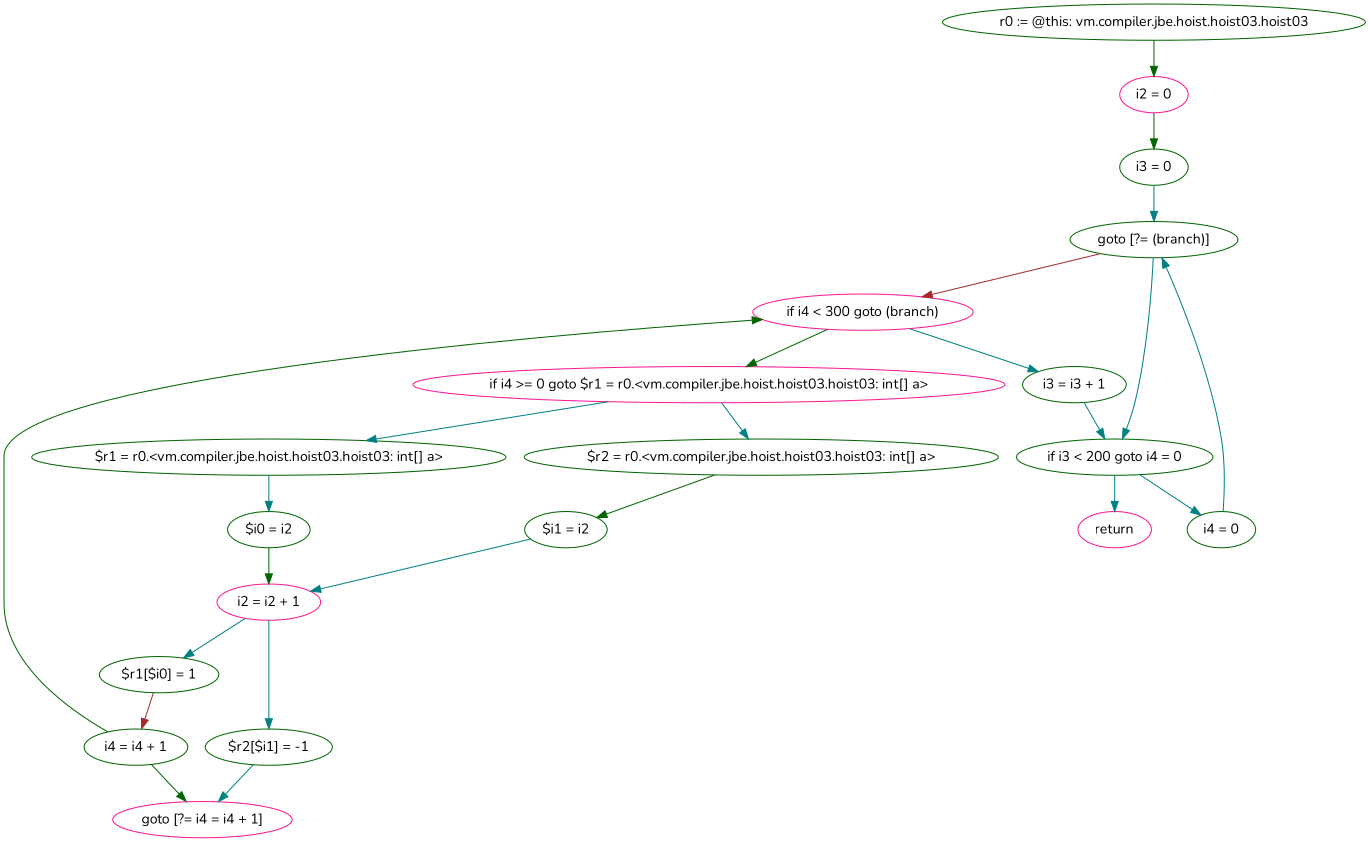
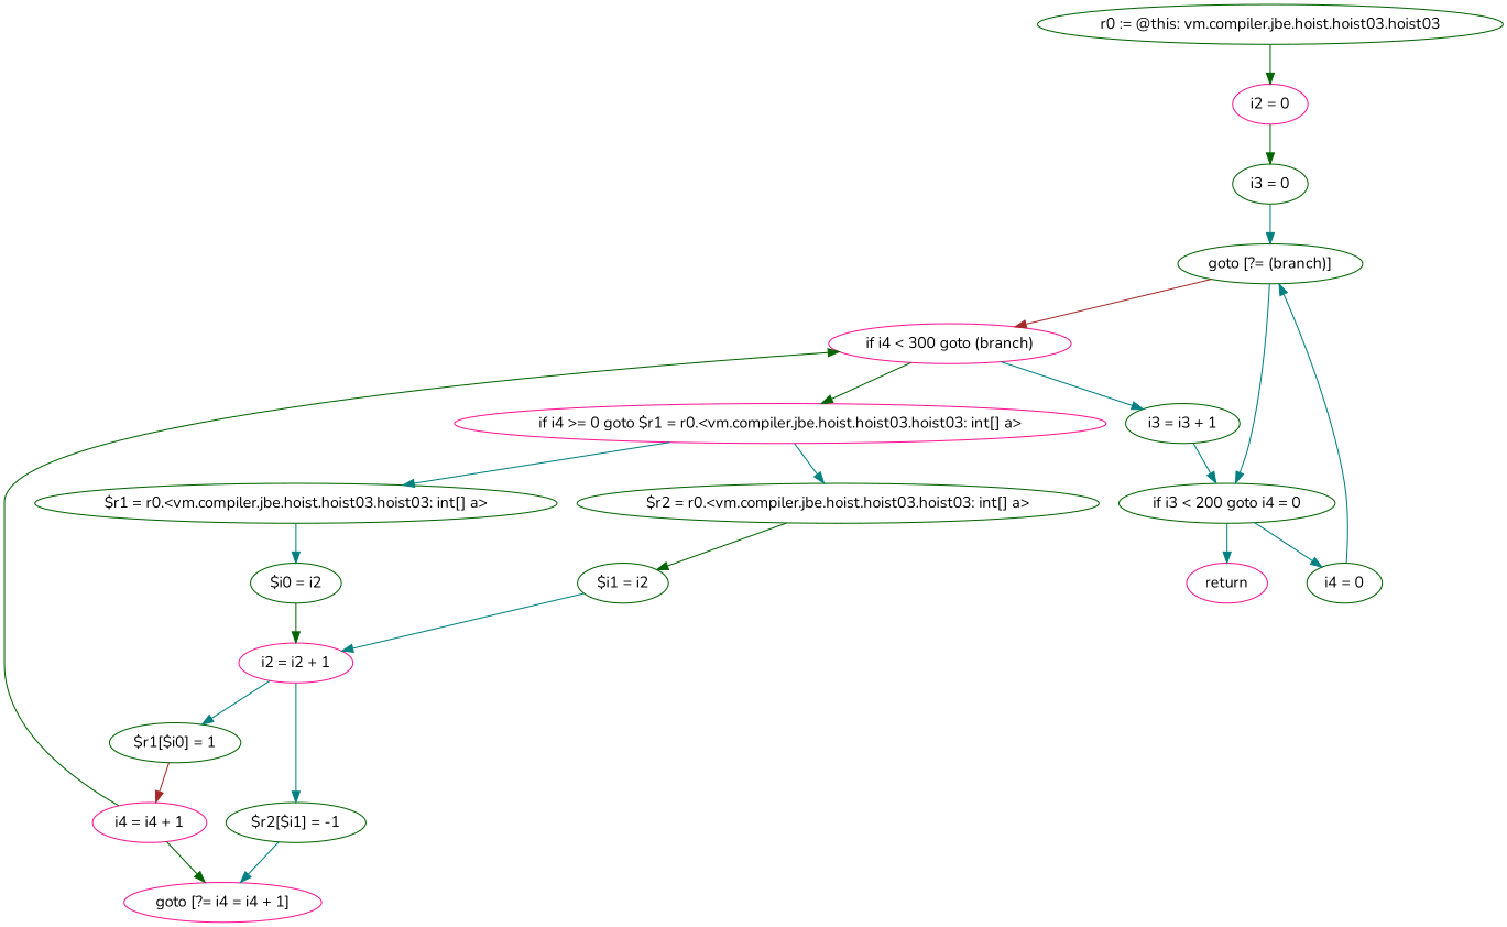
  digraph {
    fontname=Nunito
    node [color=darkgreen fontname=Nunito]
    edge [color=teal fontname=Nunito]
    "i2 = 0" [color=deeppink]
    "r0 := @this: vm.compiler.jbe.hoist.hoist03.hoist03"
    "i3 = 0"
    "goto [?= (branch)]"
    "if i4 < 300 goto (branch)" [color=deeppink]
    "if i3 < 200 goto i4 = 0"
    "if i4 >= 0 goto $r1 = r0.<vm.compiler.jbe.hoist.hoist03.hoist03: int[] a>" [color=deeppink]
    "i3 = i3 + 1"
    "i4 = 0"
    return [color=deeppink]
    "$r2 = r0.<vm.compiler.jbe.hoist.hoist03.hoist03: int[] a>"
    "$r1 = r0.<vm.compiler.jbe.hoist.hoist03.hoist03: int[] a>"
    "$i1 = i2"
    "$i0 = i2"
    "i2 = i2 + 1" [color=deeppink]
    "$r2[$i1] = -1"
    "$r1[$i0] = 1"
    "goto [?= i4 = i4 + 1]" [color=deeppink]
-   "i4 = i4 + 1"
+   "i4 = i4 + 1" [color=deeppink]
    "i2 = 0" -> "i3 = 0" [color=darkgreen]
    "r0 := @this: vm.compiler.jbe.hoist.hoist03.hoist03" -> "i2 = 0" [color=darkgreen]
    "i3 = 0" -> "goto [?= (branch)]"
    "goto [?= (branch)]" -> "if i4 < 300 goto (branch)" [color=brown]
    "goto [?= (branch)]" -> "if i3 < 200 goto i4 = 0"
    "if i4 < 300 goto (branch)" -> "if i4 >= 0 goto $r1 = r0.<vm.compiler.jbe.hoist.hoist03.hoist03: int[] a>" [color=darkgreen]
    "if i4 < 300 goto (branch)" -> "i3 = i3 + 1"
    "if i3 < 200 goto i4 = 0" -> "i4 = 0"
    "if i3 < 200 goto i4 = 0" -> return
    "if i4 >= 0 goto $r1 = r0.<vm.compiler.jbe.hoist.hoist03.hoist03: int[] a>" -> "$r2 = r0.<vm.compiler.jbe.hoist.hoist03.hoist03: int[] a>"
    "if i4 >= 0 goto $r1 = r0.<vm.compiler.jbe.hoist.hoist03.hoist03: int[] a>" -> "$r1 = r0.<vm.compiler.jbe.hoist.hoist03.hoist03: int[] a>"
    "i3 = i3 + 1" -> "if i3 < 200 goto i4 = 0"
    "i4 = 0" -> "goto [?= (branch)]"
    "$r2 = r0.<vm.compiler.jbe.hoist.hoist03.hoist03: int[] a>" -> "$i1 = i2" [color=darkgreen]
    "$r1 = r0.<vm.compiler.jbe.hoist.hoist03.hoist03: int[] a>" -> "$i0 = i2"
    "$i1 = i2" -> "i2 = i2 + 1"
    "$i0 = i2" -> "i2 = i2 + 1" [color=darkgreen]
    "i2 = i2 + 1" -> "$r2[$i1] = -1"
    "i2 = i2 + 1" -> "$r1[$i0] = 1"
    "$r2[$i1] = -1" -> "goto [?= i4 = i4 + 1]"
    "$r1[$i0] = 1" -> "i4 = i4 + 1" [color=brown]
    "i4 = i4 + 1" -> "if i4 < 300 goto (branch)" [color=darkgreen]
    "i4 = i4 + 1" -> "goto [?= i4 = i4 + 1]" [color=darkgreen]
  }
